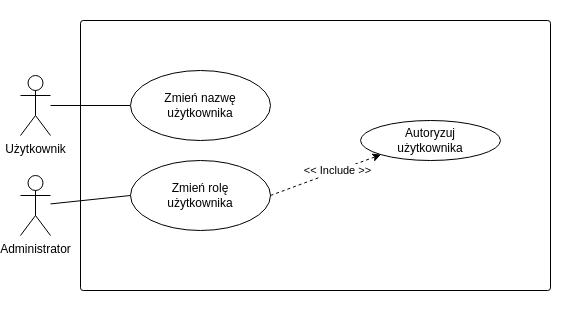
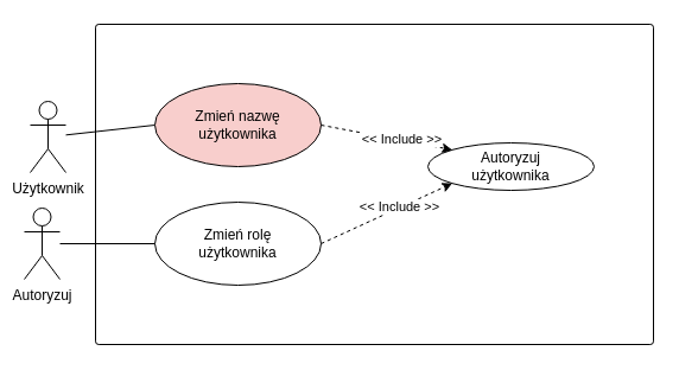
  <mxCell id="0" />
  <mxCell id="1" parent="0" />
  <mxCell id="2" value="" style="rounded=1;whiteSpace=wrap;html=1;arcSize=1;shadow=0;strokeColor=default;gradientColor=none;" vertex="1" parent="1"><mxGeometry x="80" y="20" width="470" height="270" as="geometry" /></mxCell>
  <mxCell id="3" style="edgeStyle=none;rounded=0;orthogonalLoop=1;jettySize=auto;html=1;entryX=0;entryY=0.5;entryDx=0;entryDy=0;endArrow=none;endFill=0;" edge="1" parent="1" source="4" target="6"><mxGeometry relative="1" as="geometry" /></mxCell>
- <mxCell id="4" value="Użytkownik" style="shape=umlActor;verticalLabelPosition=bottom;verticalAlign=top;html=1;" vertex="1" parent="1"><mxGeometry x="20" y="75" width="30" height="60" as="geometry" /></mxCell>
+ <mxCell id="4" value="Użytkownik" style="shape=umlActor;verticalLabelPosition=bottom;verticalAlign=top;html=1;" vertex="1" parent="1"><mxGeometry x="25" y="85" width="30" height="60" as="geometry" /></mxCell>
  <mxCell id="5" value="Autoryzuj&lt;br&gt;użytkownika" style="ellipse;whiteSpace=wrap;html=1;" vertex="1" parent="1"><mxGeometry x="360" y="120" width="140" height="40" as="geometry" /></mxCell>
- <mxCell id="6" value="Zmień nazwę&lt;br&gt;użytkownika" style="ellipse;whiteSpace=wrap;html=1;" vertex="1" parent="1"><mxGeometry x="130" y="70" width="140" height="70" as="geometry" /></mxCell>
- <mxCell id="9" value="Zmień rolę&lt;br&gt;użytkownika" style="ellipse;whiteSpace=wrap;html=1;" vertex="1" parent="1"><mxGeometry x="130" y="160" width="140" height="70" as="geometry" /></mxCell>
+ <mxCell id="6" value="Zmień nazwę&lt;br&gt;użytkownika" style="ellipse;whiteSpace=wrap;html=1;fillColor=#f8cecc;" vertex="1" parent="1"><mxGeometry x="130" y="70" width="140" height="70" as="geometry" /></mxCell>
+ <mxCell id="7" style="edgeStyle=none;rounded=0;orthogonalLoop=1;jettySize=auto;html=1;exitX=1;exitY=0.5;exitDx=0;exitDy=0;entryX=0;entryY=0;entryDx=0;entryDy=0;endArrow=classic;endFill=1;dashed=1;labelBorderColor=none;" edge="1" parent="1" source="6" target="5"><mxGeometry relative="1" as="geometry"><mxPoint x="264" y="65" as="sourcePoint" /><mxPoint x="430" y="170" as="targetPoint" /></mxGeometry></mxCell>
+ <mxCell id="8" value="&amp;lt;&amp;lt; Include &amp;gt;&amp;gt;" style="edgeLabel;html=1;align=center;verticalAlign=middle;resizable=0;points=[];" vertex="1" connectable="0" parent="7"><mxGeometry x="0.203" y="1" relative="1" as="geometry"><mxPoint as="offset" /></mxGeometry></mxCell>
+ <mxCell id="9" value="Zmień rolę&lt;br&gt;użytkownika" style="ellipse;whiteSpace=wrap;html=1;" vertex="1" parent="1"><mxGeometry x="130" y="170" width="140" height="70" as="geometry" /></mxCell>
  <mxCell id="10" style="edgeStyle=none;rounded=0;orthogonalLoop=1;jettySize=auto;html=1;exitX=1;exitY=0.5;exitDx=0;exitDy=0;entryX=0;entryY=1;entryDx=0;entryDy=0;endArrow=classic;endFill=1;dashed=1;labelBorderColor=none;" edge="1" parent="1" source="9" target="5"><mxGeometry relative="1" as="geometry"><mxPoint x="250" y="-45" as="sourcePoint" /><mxPoint x="480" y="80" as="targetPoint" /></mxGeometry></mxCell>
  <mxCell id="11" value="&amp;lt;&amp;lt; Include &amp;gt;&amp;gt;" style="edgeLabel;html=1;align=center;verticalAlign=middle;resizable=0;points=[];" vertex="1" connectable="0" parent="10"><mxGeometry x="0.203" y="1" relative="1" as="geometry"><mxPoint as="offset" /></mxGeometry></mxCell>
  <mxCell id="12" style="edgeStyle=none;rounded=0;orthogonalLoop=1;jettySize=auto;html=1;entryX=0;entryY=0.5;entryDx=0;entryDy=0;endArrow=none;endFill=0;" edge="1" parent="1" source="13" target="9"><mxGeometry relative="1" as="geometry"><mxPoint x="130" y="215" as="targetPoint" /></mxGeometry></mxCell>
- <mxCell id="13" value="Administrator&lt;br&gt;" style="shape=umlActor;verticalLabelPosition=bottom;verticalAlign=top;html=1;" vertex="1" parent="1"><mxGeometry x="20" y="175" width="30" height="60" as="geometry" /></mxCell>
+ <mxCell id="13" value="Autoryzuj&lt;br&gt;" style="shape=umlActor;verticalLabelPosition=bottom;verticalAlign=top;html=1;" vertex="1" parent="1"><mxGeometry x="20" y="175" width="30" height="60" as="geometry" /></mxCell>
